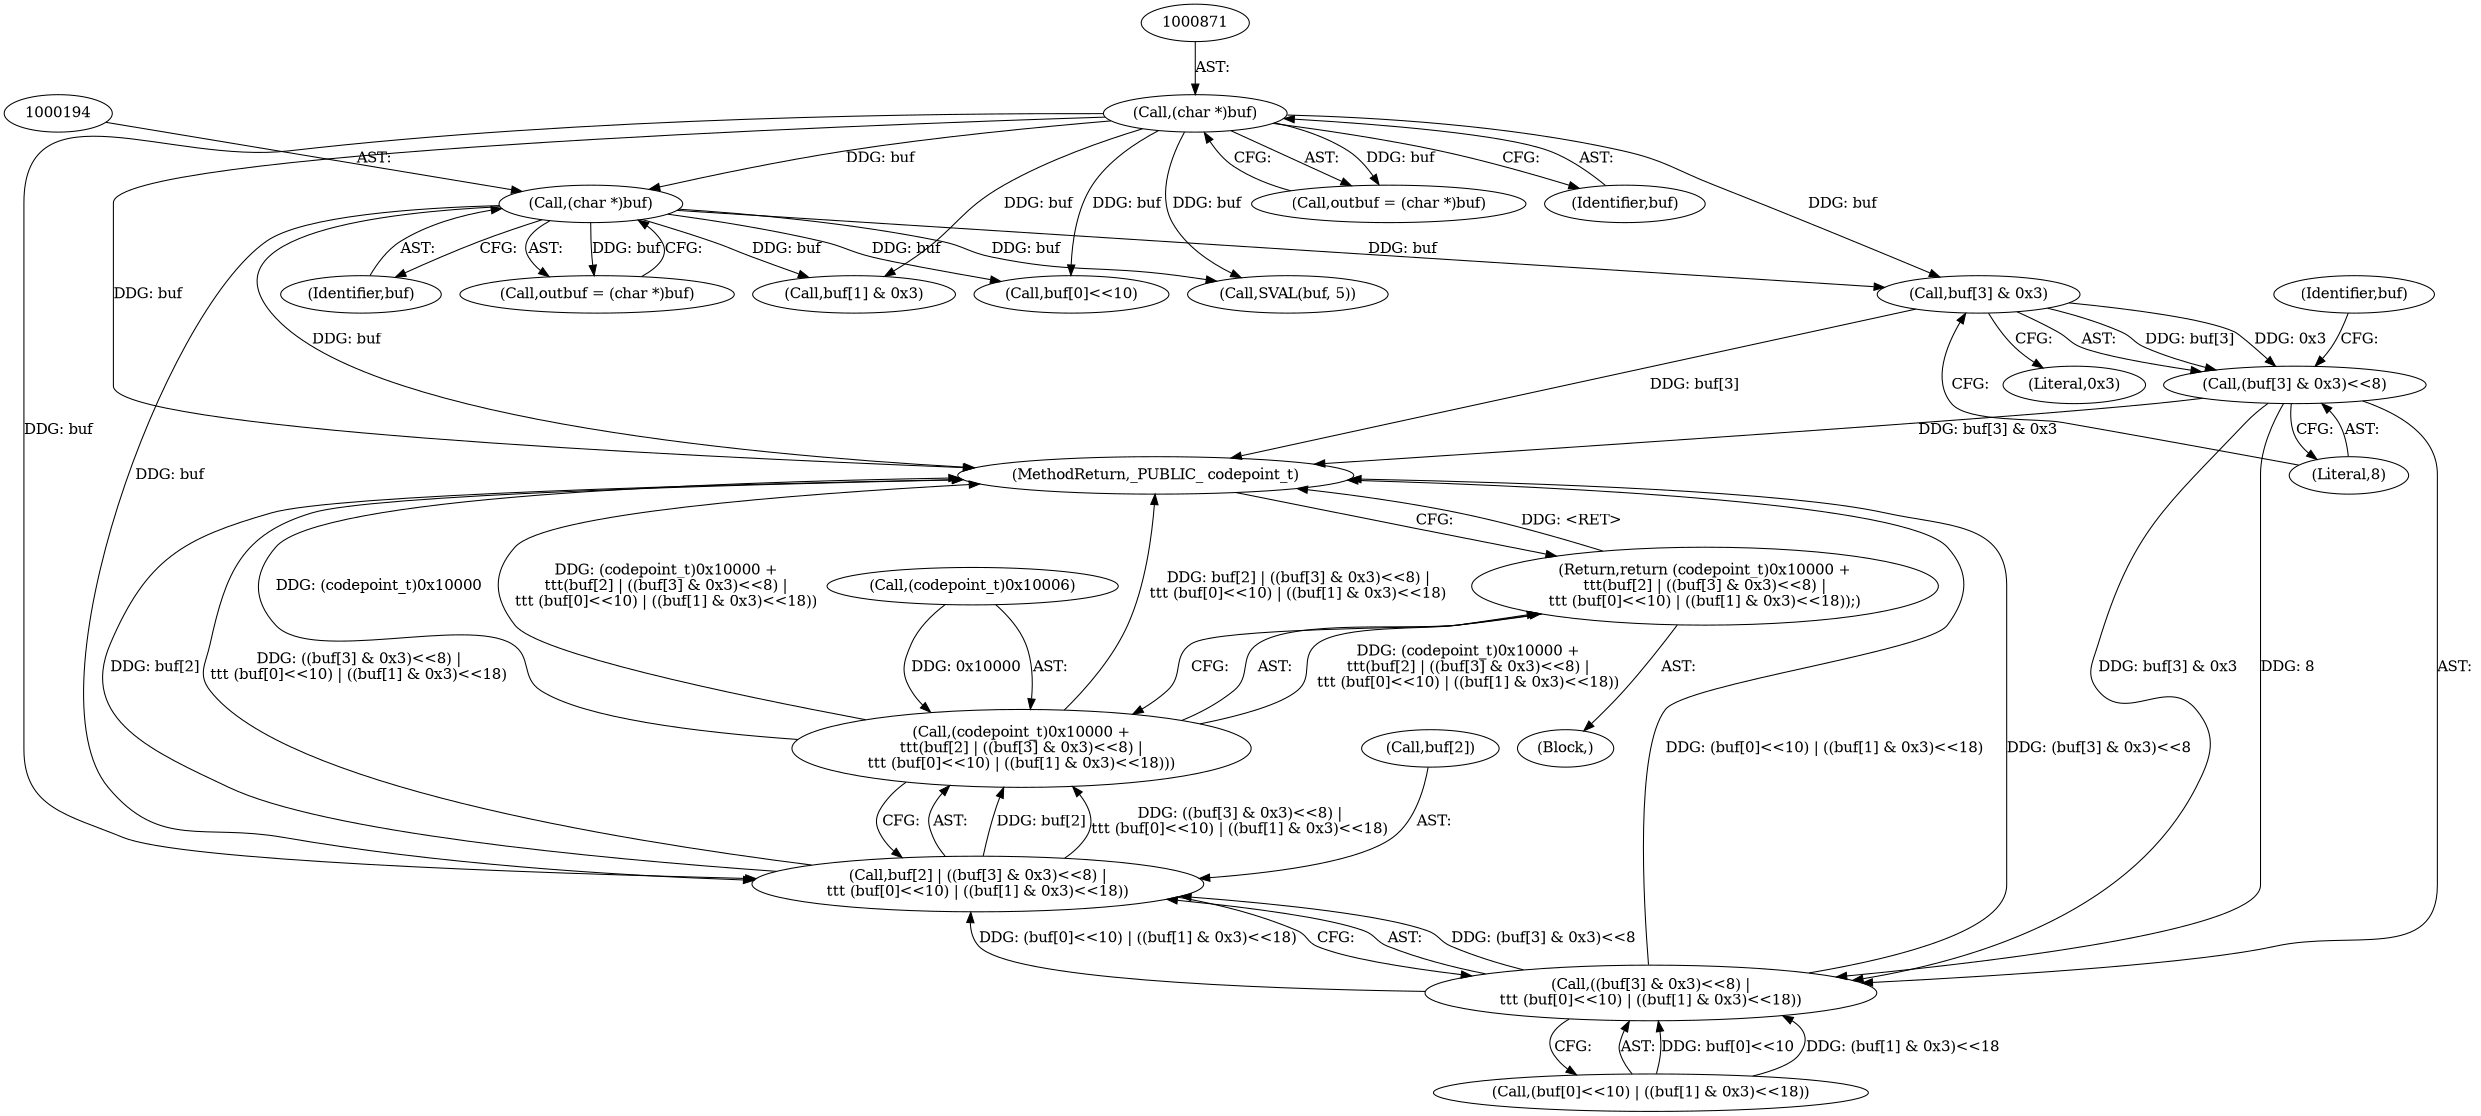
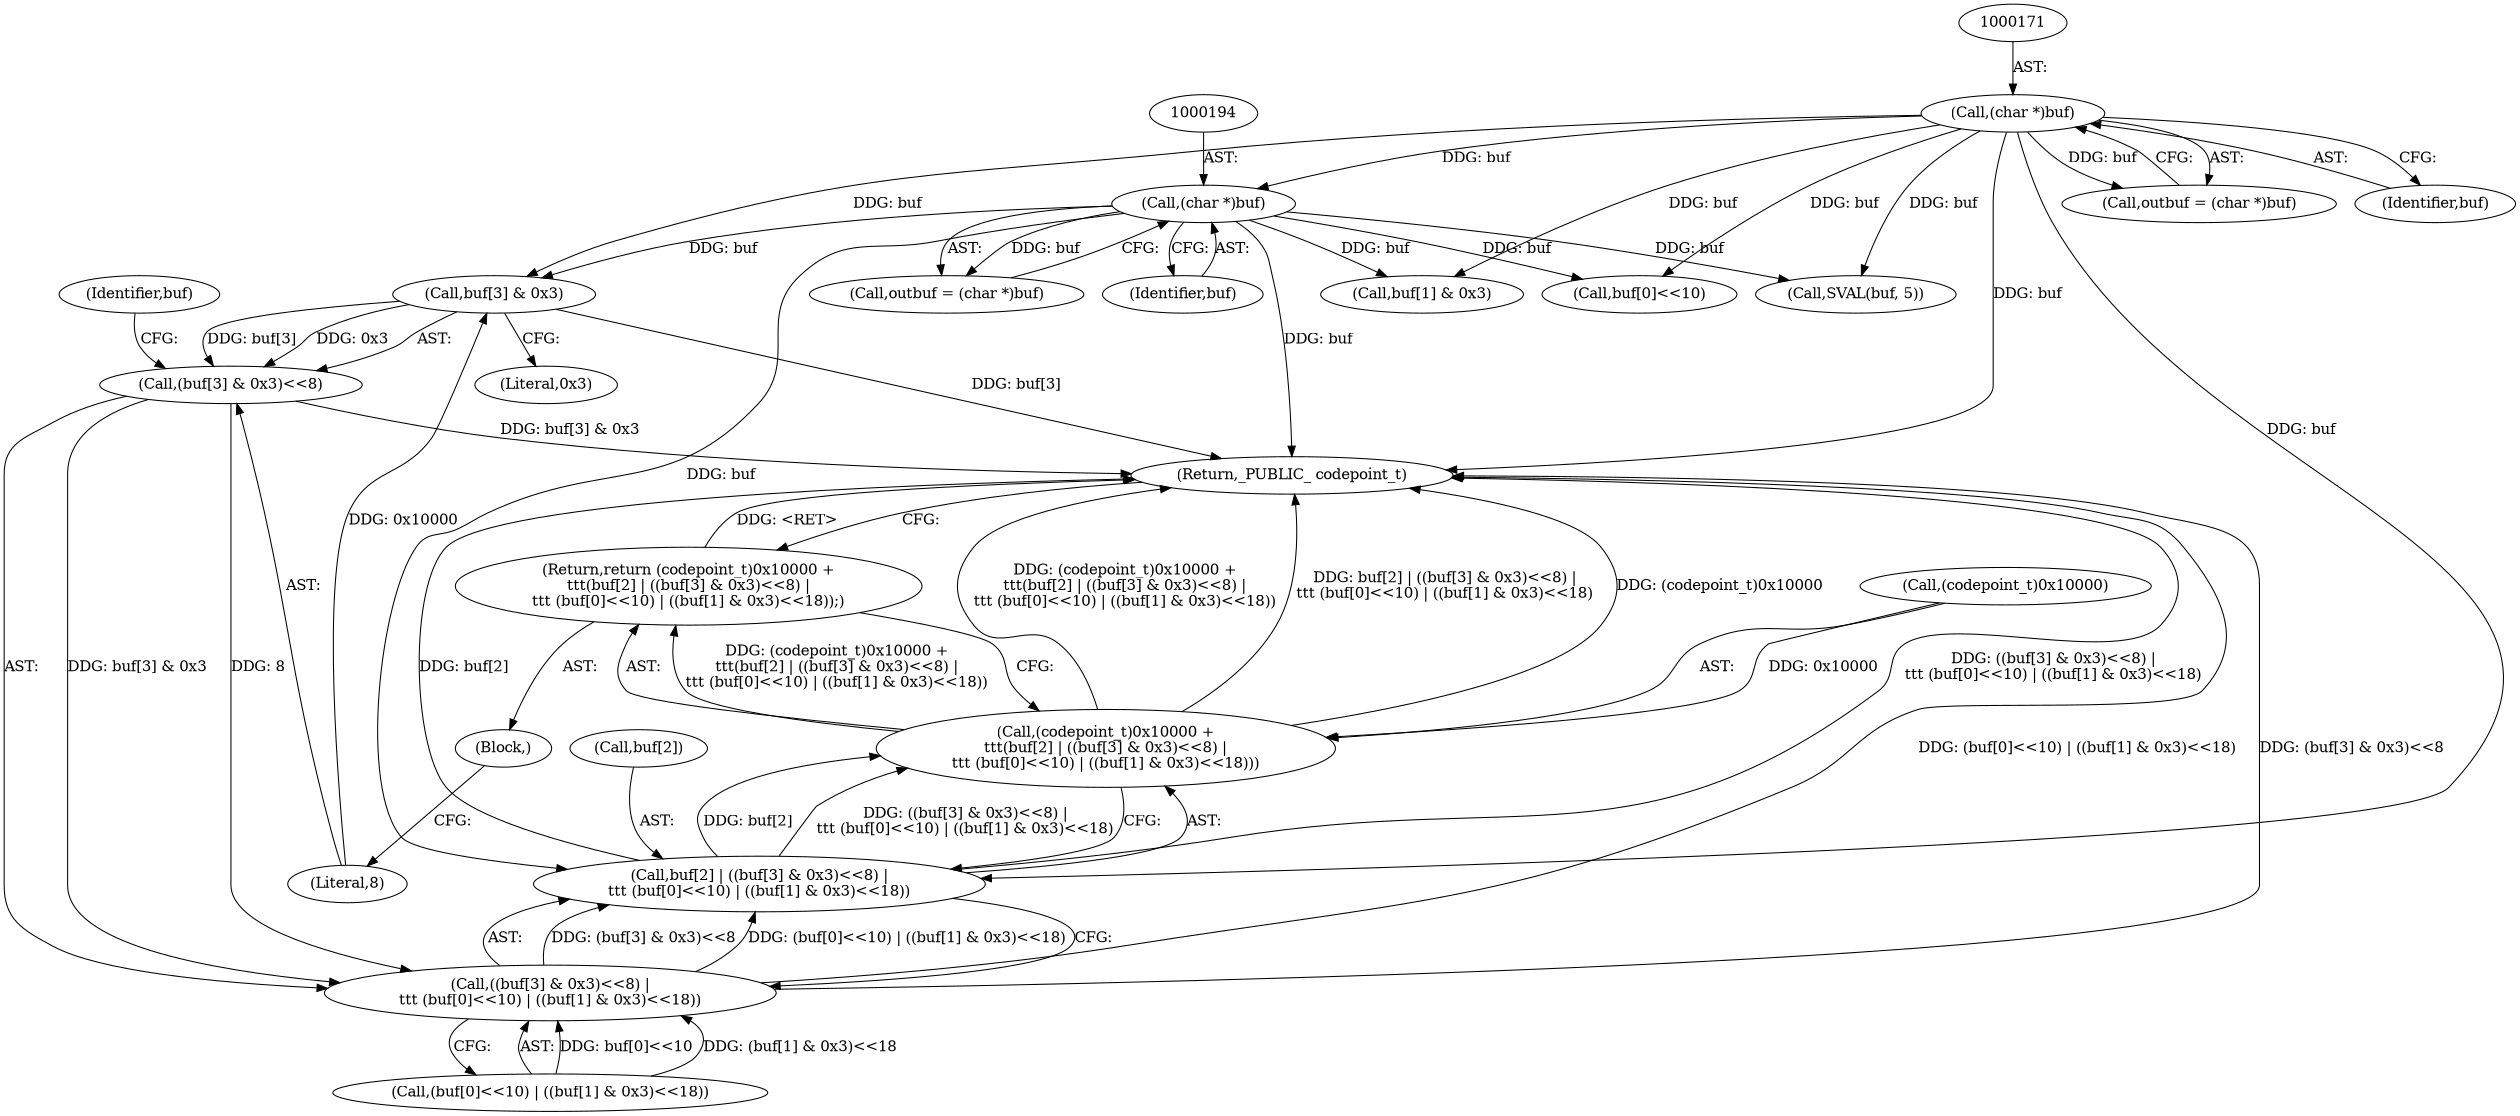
  digraph {
    n1 [label="(Call,buf[3] & 0x3)"]
    n2 [label="(Call,(buf[3] & 0x3)<<8)"]
-   n3 [label="(MethodReturn,_PUBLIC_ codepoint_t)"]
+   n3 [label="(Return,_PUBLIC_ codepoint_t)"]
    n4 [label="(Literal,0x3)"]
    n5 [label="(Call,((buf[3] & 0x3)<<8) |\n\t\t\t (buf[0]<<10) | ((buf[1] & 0x3)<<18))"]
    n6 [label="(Literal,8)"]
    n7 [label="(Return,return (codepoint_t)0x10000 +\n\t\t\t(buf[2] | ((buf[3] & 0x3)<<8) |\n\t\t\t (buf[0]<<10) | ((buf[1] & 0x3)<<18));)"]
    n8 [label="(Call,(char *)buf)"]
    n9 [label="(Call,(char *)buf)"]
    n10 [label="(Call,buf[2] | ((buf[3] & 0x3)<<8) |\n\t\t\t (buf[0]<<10) | ((buf[1] & 0x3)<<18))"]
    n11 [label="(Call,buf[1] & 0x3)"]
    n12 [label="(Call,buf[0]<<10)"]
    n13 [label="(Call,SVAL(buf, 5))"]
    n14 [label="(Call,outbuf = (char *)buf)"]
    n15 [label="(Identifier,buf)"]
    n16 [label="(Call,outbuf = (char *)buf)"]
    n17 [label="(Identifier,buf)"]
    n18 [label="(Call,(codepoint_t)0x10000 +\n\t\t\t(buf[2] | ((buf[3] & 0x3)<<8) |\n\t\t\t (buf[0]<<10) | ((buf[1] & 0x3)<<18)))"]
    n19 [label="(Call,(buf[0]<<10) | ((buf[1] & 0x3)<<18))"]
    n20 [label="(Block,)"]
    n21 [label="(Call,buf[2])"]
-   n22 [label="(Call,(codepoint_t)0x10006)"]
+   n22 [label="(Call,(codepoint_t)0x10000)"]
    n23 [label="(Identifier,buf)"]
-   1000171 [label=1000871]
+   1000171
    1000194
    n1 -> n2 [label="AST: "]
    n1 -> n2 [label="DDG: buf[3]"]
    n1 -> n2 [label="DDG: 0x3"]
    n1 -> n3 [label="DDG: buf[3]"]
    n1 -> n4 [label="CFG: "]
    n2 -> n3 [label="DDG: buf[3] & 0x3"]
    n2 -> n5 [label="AST: "]
    n2 -> n5 [label="DDG: buf[3] & 0x3"]
    n2 -> n5 [label="DDG: 8"]
-   n2 -> n6 [label="CFG: "]
+   n20 -> n6 [label="CFG: "]
    n3 -> n7 [label="CFG: "]
    n5 -> n3 [label="DDG: (buf[0]<<10) | ((buf[1] & 0x3)<<18)"]
    n5 -> n3 [label="DDG: (buf[3] & 0x3)<<8"]
    n5 -> n10 [label="AST: "]
    n5 -> n10 [label="DDG: (buf[3] & 0x3)<<8"]
    n5 -> n10 [label="DDG: (buf[0]<<10) | ((buf[1] & 0x3)<<18)"]
    n5 -> n19 [label="CFG: "]
-   n6 -> n1 [label="CFG: "]
+   n6 -> n1 [label="DDG: 0x10000"]
    n6 -> n2 [label="AST: "]
    n7 -> n3 [label="DDG: <RET>"]
    n7 -> n18 [label="CFG: "]
    n7 -> n20 [label="AST: "]
    n8 -> n1 [label="DDG: buf"]
    n8 -> n3 [label="DDG: buf"]
    n8 -> n9 [label="DDG: buf"]
    n8 -> n10 [label="DDG: buf"]
    n8 -> n11 [label="DDG: buf"]
    n8 -> n12 [label="DDG: buf"]
    n8 -> n13 [label="DDG: buf"]
    n8 -> n14 [label="AST: "]
    n8 -> n14 [label="DDG: buf"]
    n8 -> n15 [label="CFG: "]
    n9 -> n1 [label="DDG: buf"]
    n9 -> n3 [label="DDG: buf"]
    n9 -> n10 [label="DDG: buf"]
    n9 -> n11 [label="DDG: buf"]
    n9 -> n12 [label="DDG: buf"]
    n9 -> n13 [label="DDG: buf"]
    n9 -> n16 [label="AST: "]
    n9 -> n16 [label="DDG: buf"]
    n9 -> n17 [label="CFG: "]
    n10 -> n3 [label="DDG: ((buf[3] & 0x3)<<8) |\n\t\t\t (buf[0]<<10) | ((buf[1] & 0x3)<<18)"]
    n10 -> n3 [label="DDG: buf[2]"]
    n10 -> n5 [label="CFG: "]
    n10 -> n18 [label="AST: "]
    n10 -> n18 [label="DDG: buf[2]"]
    n10 -> n18 [label="DDG: ((buf[3] & 0x3)<<8) |\n\t\t\t (buf[0]<<10) | ((buf[1] & 0x3)<<18)"]
    n14 -> n8 [label="CFG: "]
    n15 -> n8 [label="AST: "]
    n16 -> n9 [label="CFG: "]
    n17 -> n9 [label="AST: "]
    n18 -> n3 [label="DDG: (codepoint_t)0x10000"]
    n18 -> n3 [label="DDG: (codepoint_t)0x10000 +\n\t\t\t(buf[2] | ((buf[3] & 0x3)<<8) |\n\t\t\t (buf[0]<<10) | ((buf[1] & 0x3)<<18))"]
    n18 -> n3 [label="DDG: buf[2] | ((buf[3] & 0x3)<<8) |\n\t\t\t (buf[0]<<10) | ((buf[1] & 0x3)<<18)"]
    n18 -> n7 [label="AST: "]
    n18 -> n7 [label="DDG: (codepoint_t)0x10000 +\n\t\t\t(buf[2] | ((buf[3] & 0x3)<<8) |\n\t\t\t (buf[0]<<10) | ((buf[1] & 0x3)<<18))"]
    n18 -> n10 [label="CFG: "]
    n19 -> n5 [label="AST: "]
    n19 -> n5 [label="DDG: buf[0]<<10"]
    n19 -> n5 [label="DDG: (buf[1] & 0x3)<<18"]
    n21 -> n10 [label="AST: "]
    n22 -> n18 [label="AST: "]
    n22 -> n18 [label="DDG: 0x10000"]
    n23 -> n2 [label="CFG: "]
    1000171 -> n8 [label="AST: "]
    1000194 -> n9 [label="AST: "]
  }
